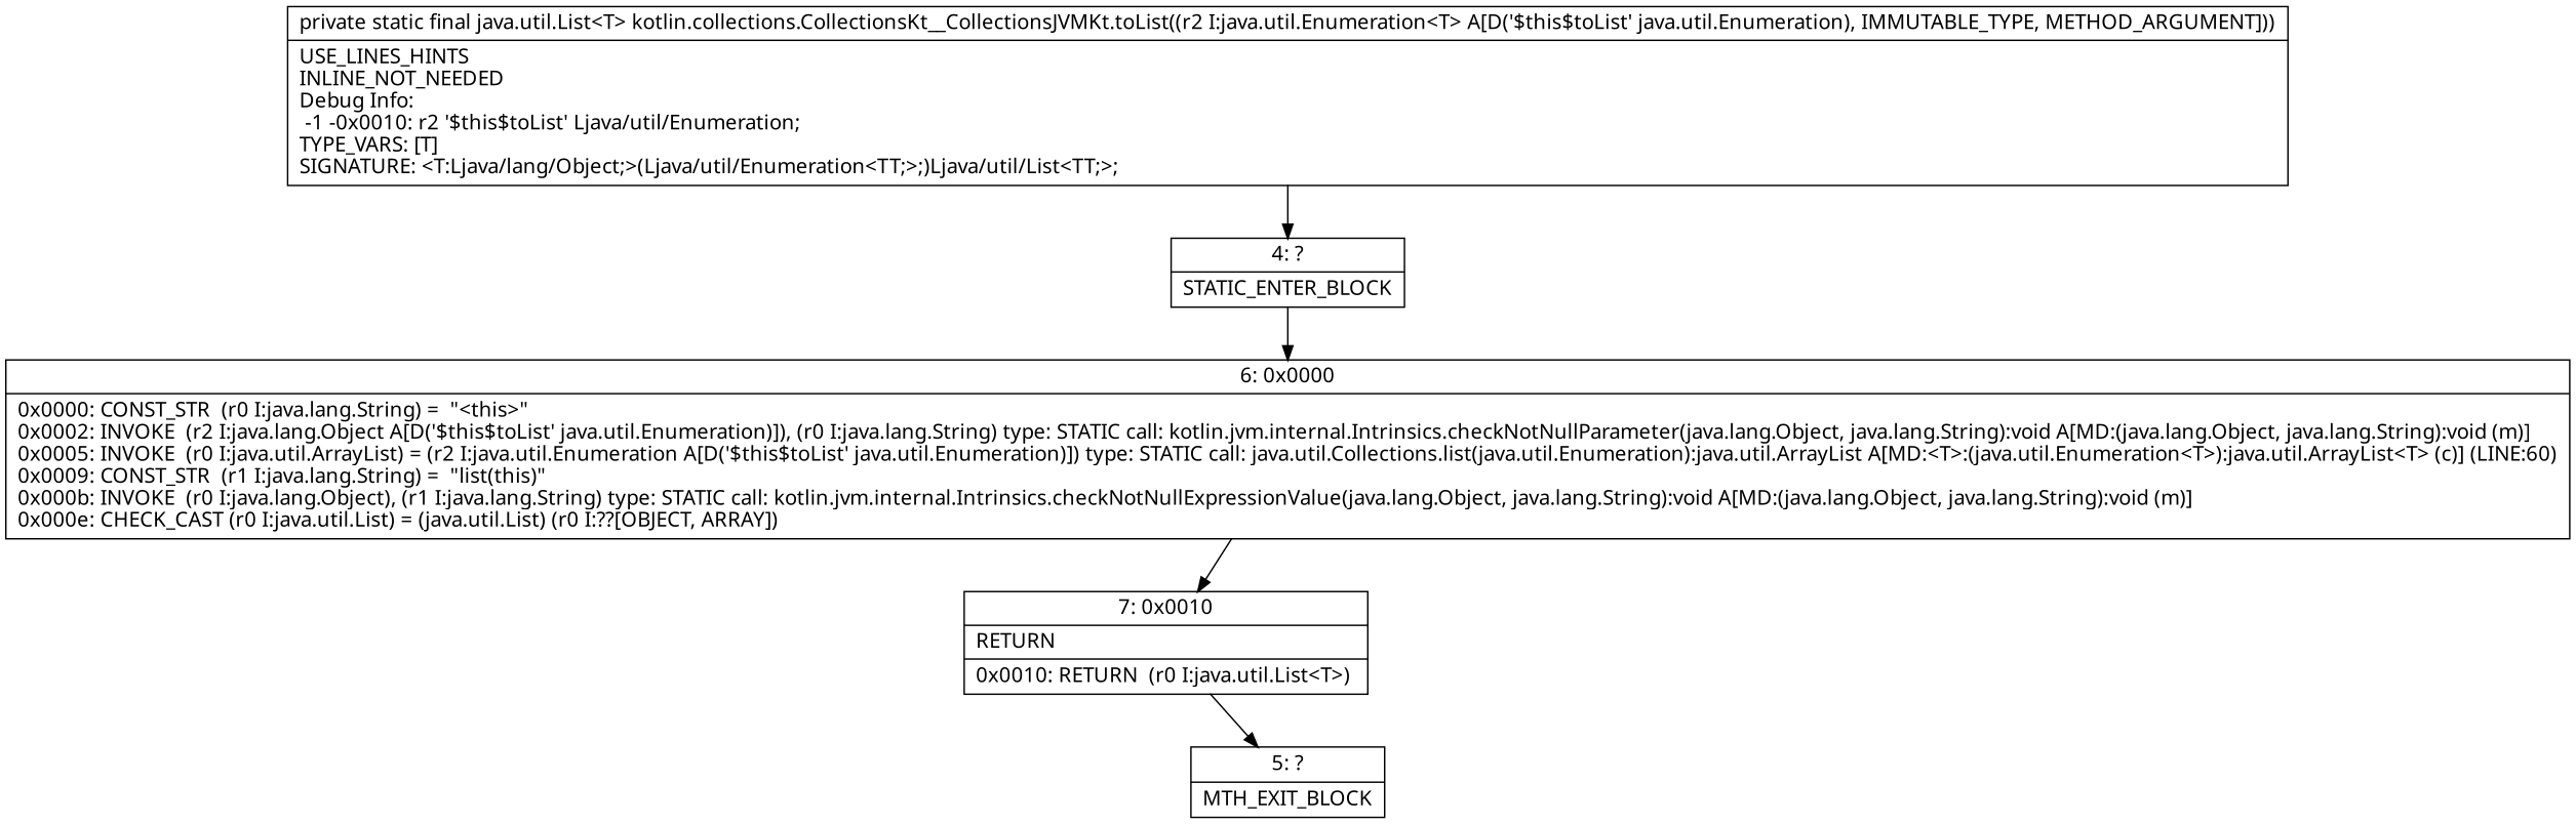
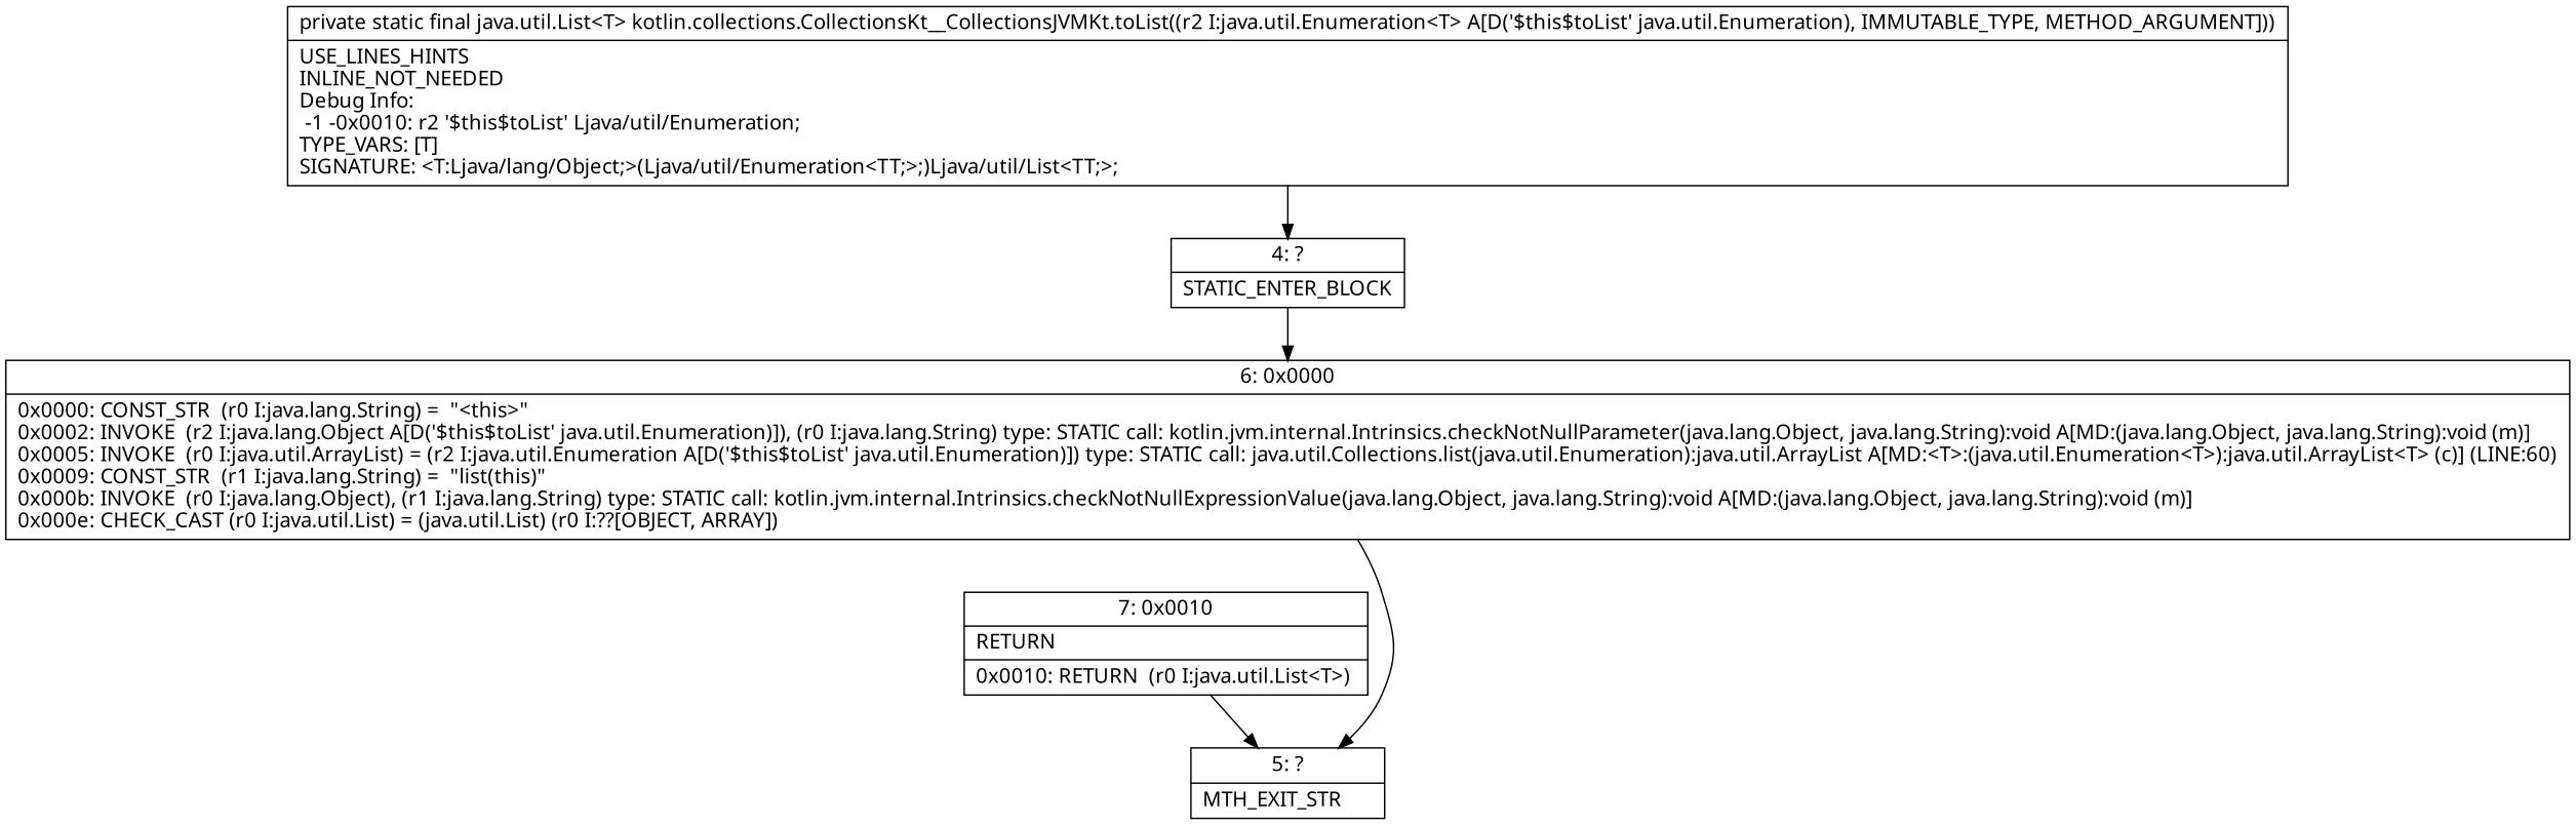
  digraph {
    fontname="Noto Sans"
    node [fontname="Noto Sans" shape=record]
    edge [fontname="Noto Sans"]
    n1 [label="{4\:\ ?|STATIC_ENTER_BLOCK\l}"]
    n2 [label="{6\:\ 0x0000|0x0000: CONST_STR  (r0 I:java.lang.String) =  \"\<this\>\" \l0x0002: INVOKE  (r2 I:java.lang.Object A[D('$this$toList' java.util.Enumeration)]), (r0 I:java.lang.String) type: STATIC call: kotlin.jvm.internal.Intrinsics.checkNotNullParameter(java.lang.Object, java.lang.String):void A[MD:(java.lang.Object, java.lang.String):void (m)]\l0x0005: INVOKE  (r0 I:java.util.ArrayList) = (r2 I:java.util.Enumeration A[D('$this$toList' java.util.Enumeration)]) type: STATIC call: java.util.Collections.list(java.util.Enumeration):java.util.ArrayList A[MD:\<T\>:(java.util.Enumeration\<T\>):java.util.ArrayList\<T\> (c)] (LINE:60)\l0x0009: CONST_STR  (r1 I:java.lang.String) =  \"list(this)\" \l0x000b: INVOKE  (r0 I:java.lang.Object), (r1 I:java.lang.String) type: STATIC call: kotlin.jvm.internal.Intrinsics.checkNotNullExpressionValue(java.lang.Object, java.lang.String):void A[MD:(java.lang.Object, java.lang.String):void (m)]\l0x000e: CHECK_CAST (r0 I:java.util.List) = (java.util.List) (r0 I:??[OBJECT, ARRAY]) \l}"]
    n3 [label="{7\:\ 0x0010|RETURN\l|0x0010: RETURN  (r0 I:java.util.List\<T\>) \l}"]
-   n4 [label="{5\:\ ?|MTH_EXIT_BLOCK\l}"]
+   n4 [label="{5\:\ ?|MTH_EXIT_STR\l}"]
    n5 [label="{private static final java.util.List\<T\> kotlin.collections.CollectionsKt__CollectionsJVMKt.toList((r2 I:java.util.Enumeration\<T\> A[D('$this$toList' java.util.Enumeration), IMMUTABLE_TYPE, METHOD_ARGUMENT]))  | USE_LINES_HINTS\lINLINE_NOT_NEEDED\lDebug Info:\l  \-1 \-0x0010: r2 '$this$toList' Ljava\/util\/Enumeration;\lTYPE_VARS: [T]\lSIGNATURE: \<T:Ljava\/lang\/Object;\>(Ljava\/util\/Enumeration\<TT;\>;)Ljava\/util\/List\<TT;\>;\l}"]
    n1 -> n2
-   n2 -> n3
+   n2 -> n4
    n3 -> n4
    n5 -> n1
  }
